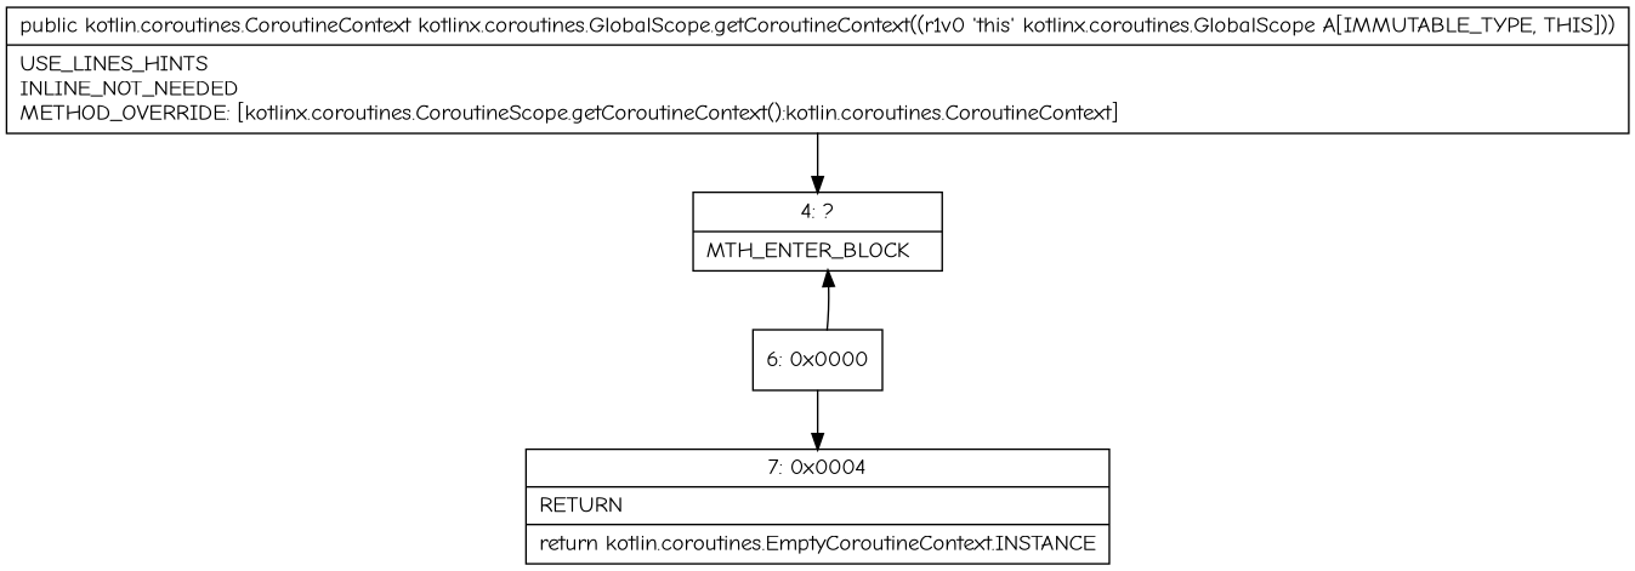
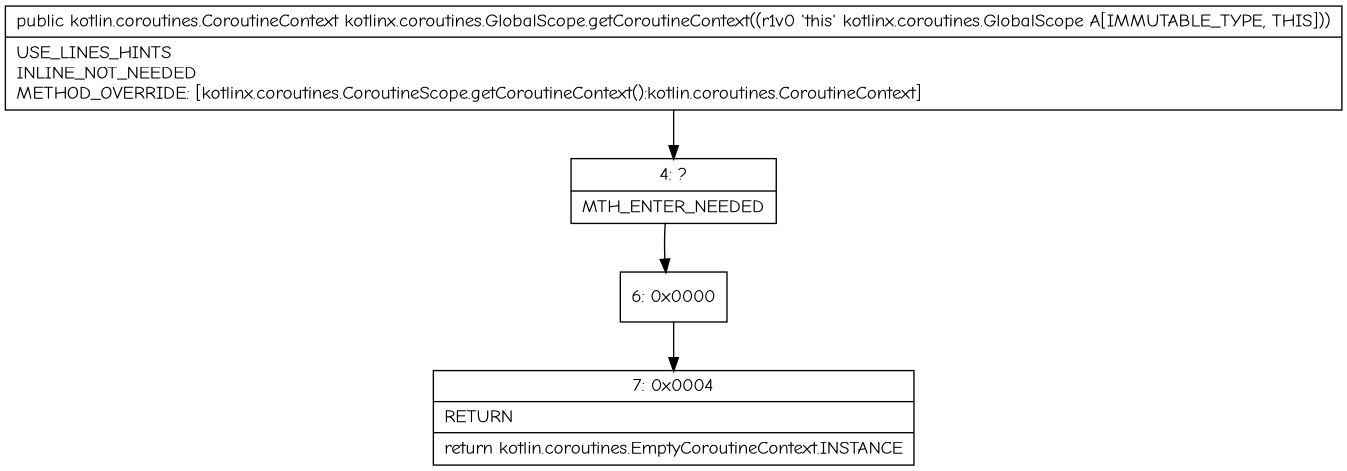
  digraph {
    fontname="Comic Neue"
    node [fontname="Comic Neue" shape=record]
    edge [fontname="Comic Neue"]
-   n1 [label="{4\:\ ?|MTH_ENTER_BLOCK\l}"]
+   n1 [label="{4\:\ ?|MTH_ENTER_NEEDED\l}"]
    n2 [label="{6\:\ 0x0000}"]
    n3 [label="{7\:\ 0x0004|RETURN\l|return kotlin.coroutines.EmptyCoroutineContext.INSTANCE\l}"]
    n4 [label="{public kotlin.coroutines.CoroutineContext kotlinx.coroutines.GlobalScope.getCoroutineContext((r1v0 'this' kotlinx.coroutines.GlobalScope A[IMMUTABLE_TYPE, THIS]))  | USE_LINES_HINTS\lINLINE_NOT_NEEDED\lMETHOD_OVERRIDE: [kotlinx.coroutines.CoroutineScope.getCoroutineContext():kotlin.coroutines.CoroutineContext]\l}"]
-   n2 -> n1
+   n1 -> n2
    n2 -> n3
    n4 -> n1
  }
